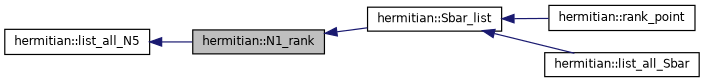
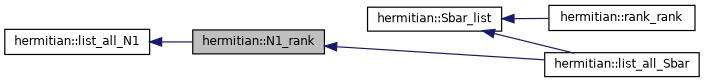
  digraph {
    rankdir=LR
    node [color=black fillcolor=white fontname=Helvetica fontsize=10 shape=record style=filled]
    edge [color=midnightblue dir=back fontname=Helvetica fontsize=10 labelfontname=Helvetica labelfontsize=10 style=solid]
    n1 [fillcolor=grey75 fontcolor=black height=0.2 label="hermitian::N1_rank" width=0.4]
    n2 [height=0.2 label="hermitian::Sbar_list" width=0.4]
-   n3 [height=0.2 label="hermitian::list_all_N5" width=0.4]
-   n4 [height=0.2 label="hermitian::rank_point" width=0.4]
+   n3 [height=0.2 label="hermitian::list_all_N1" width=0.4]
+   n4 [height=0.2 label="hermitian::rank_rank" width=0.4]
    n5 [height=0.2 label="hermitian::list_all_Sbar" width=0.4]
-   n1 -> n2
+   n1 -> n5
    n2 -> n4
    n2 -> n5
    n3 -> n1
  }
